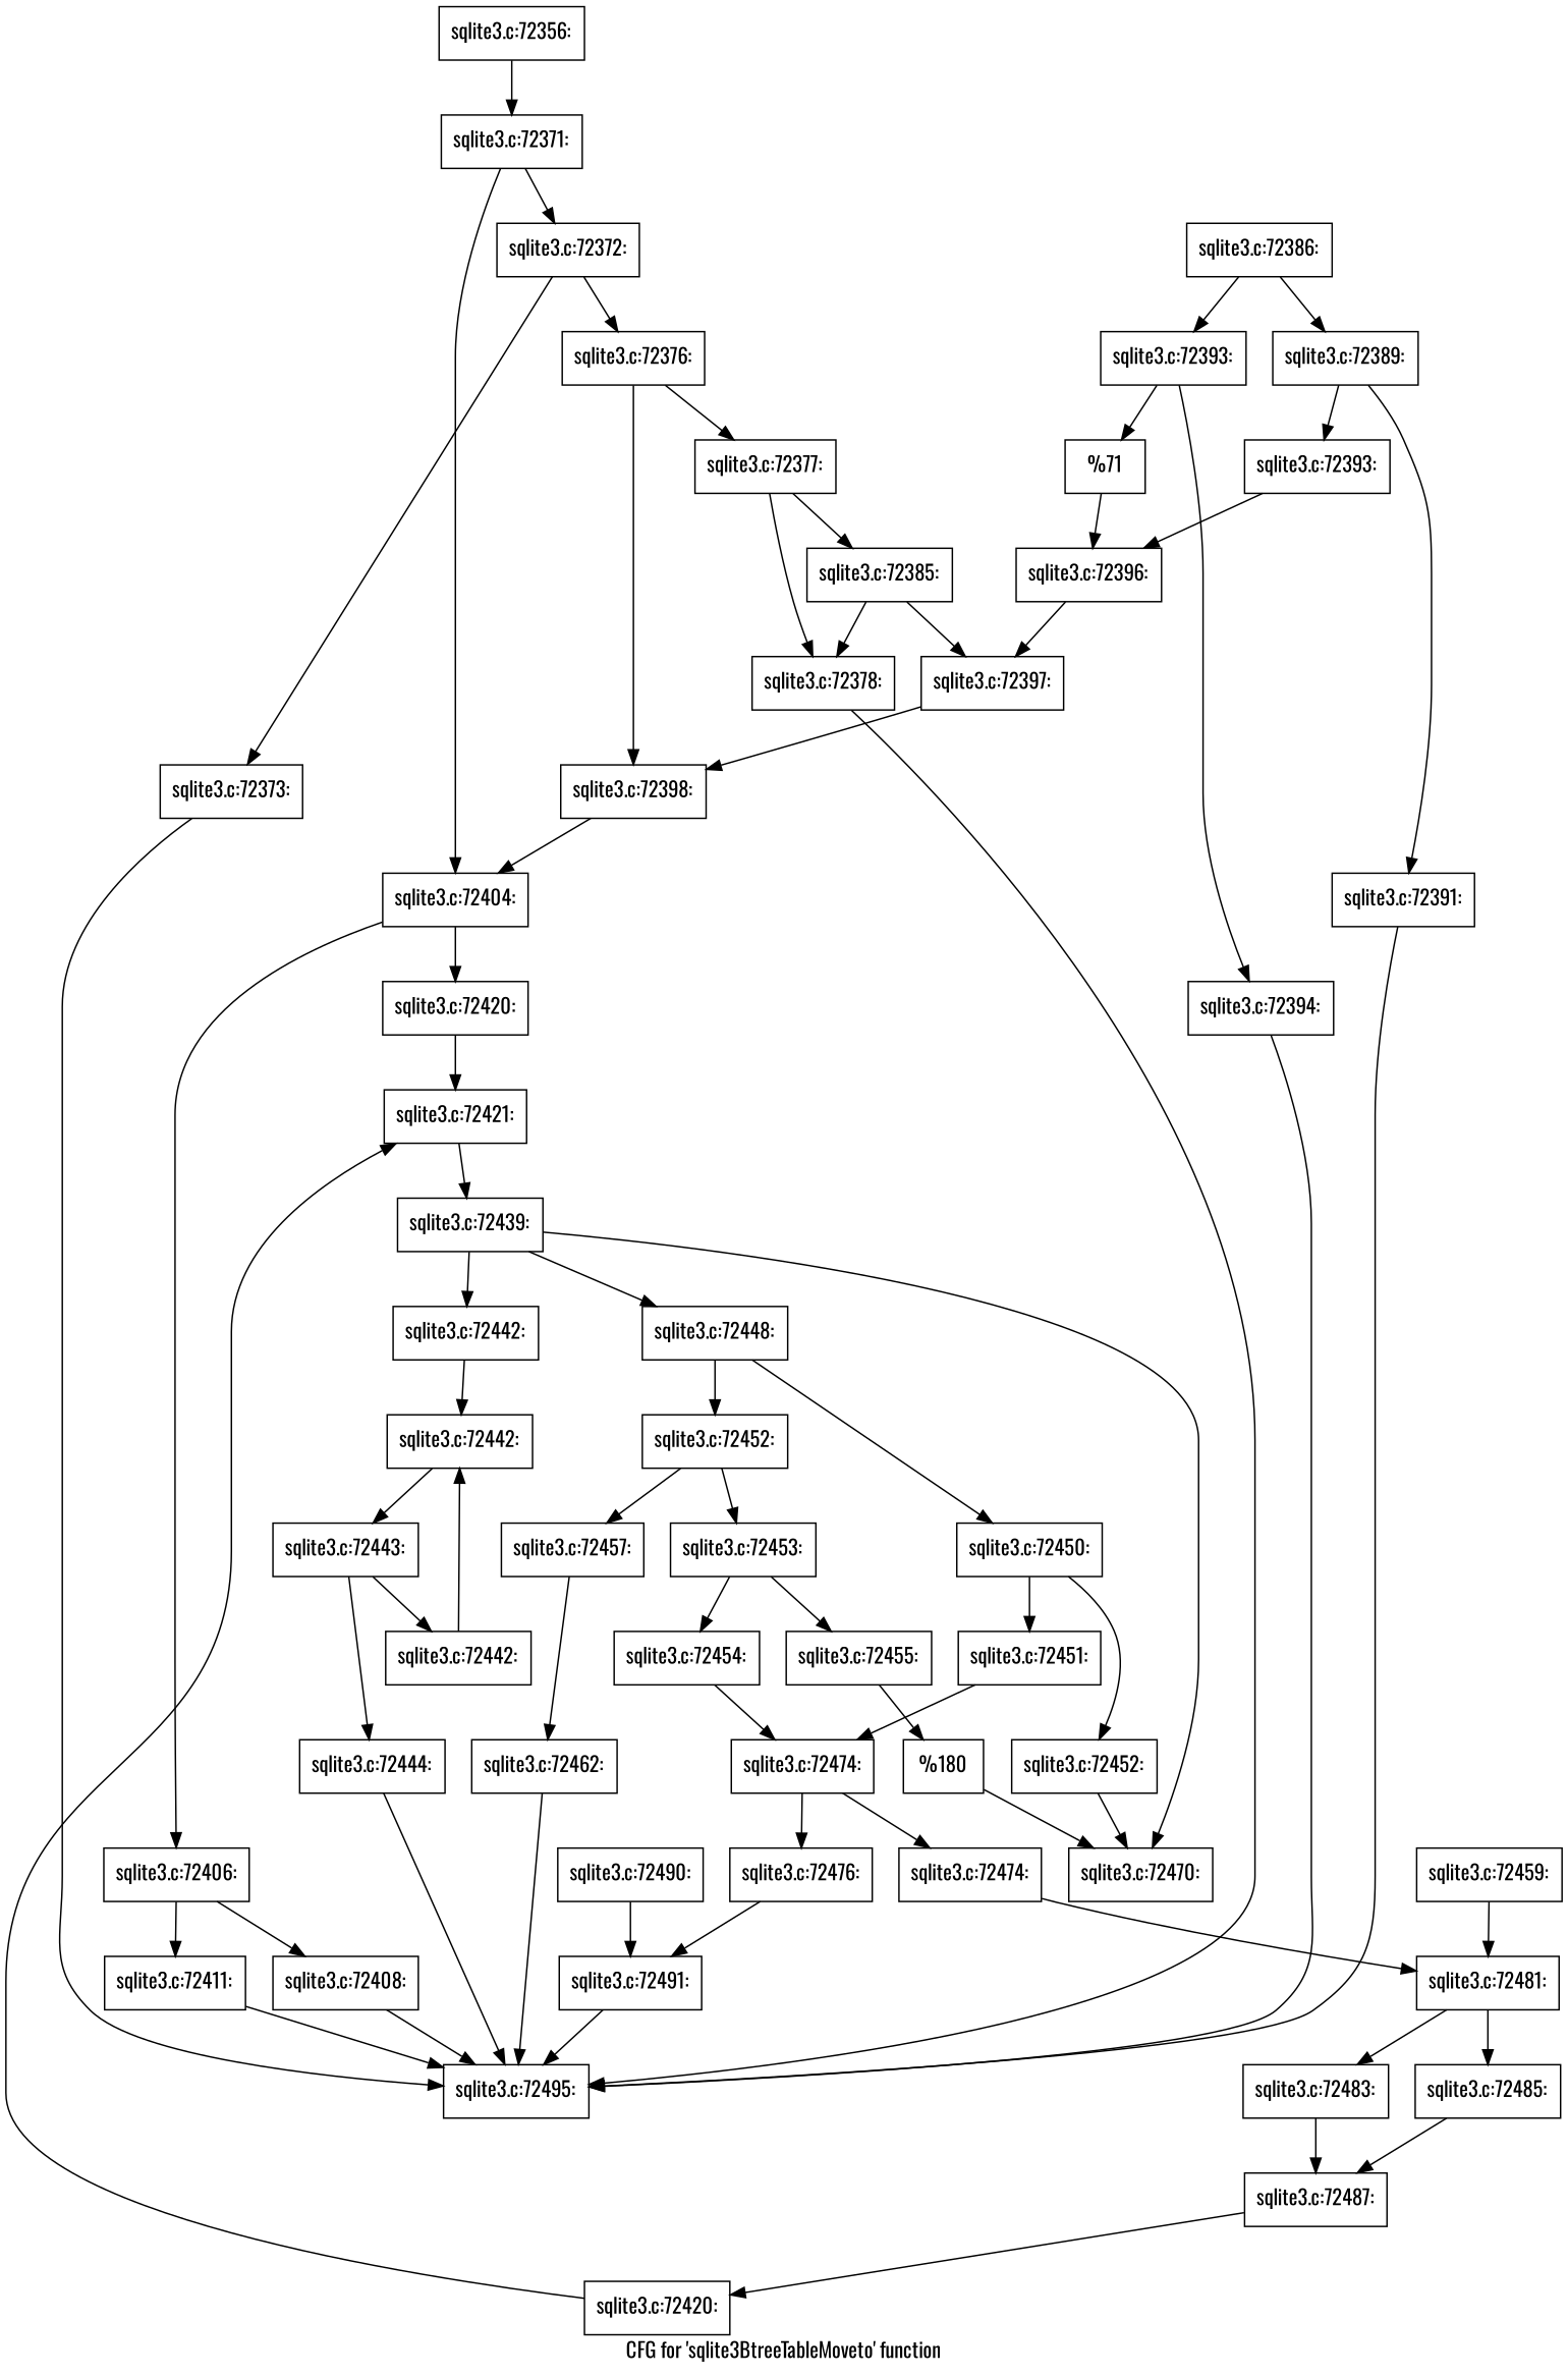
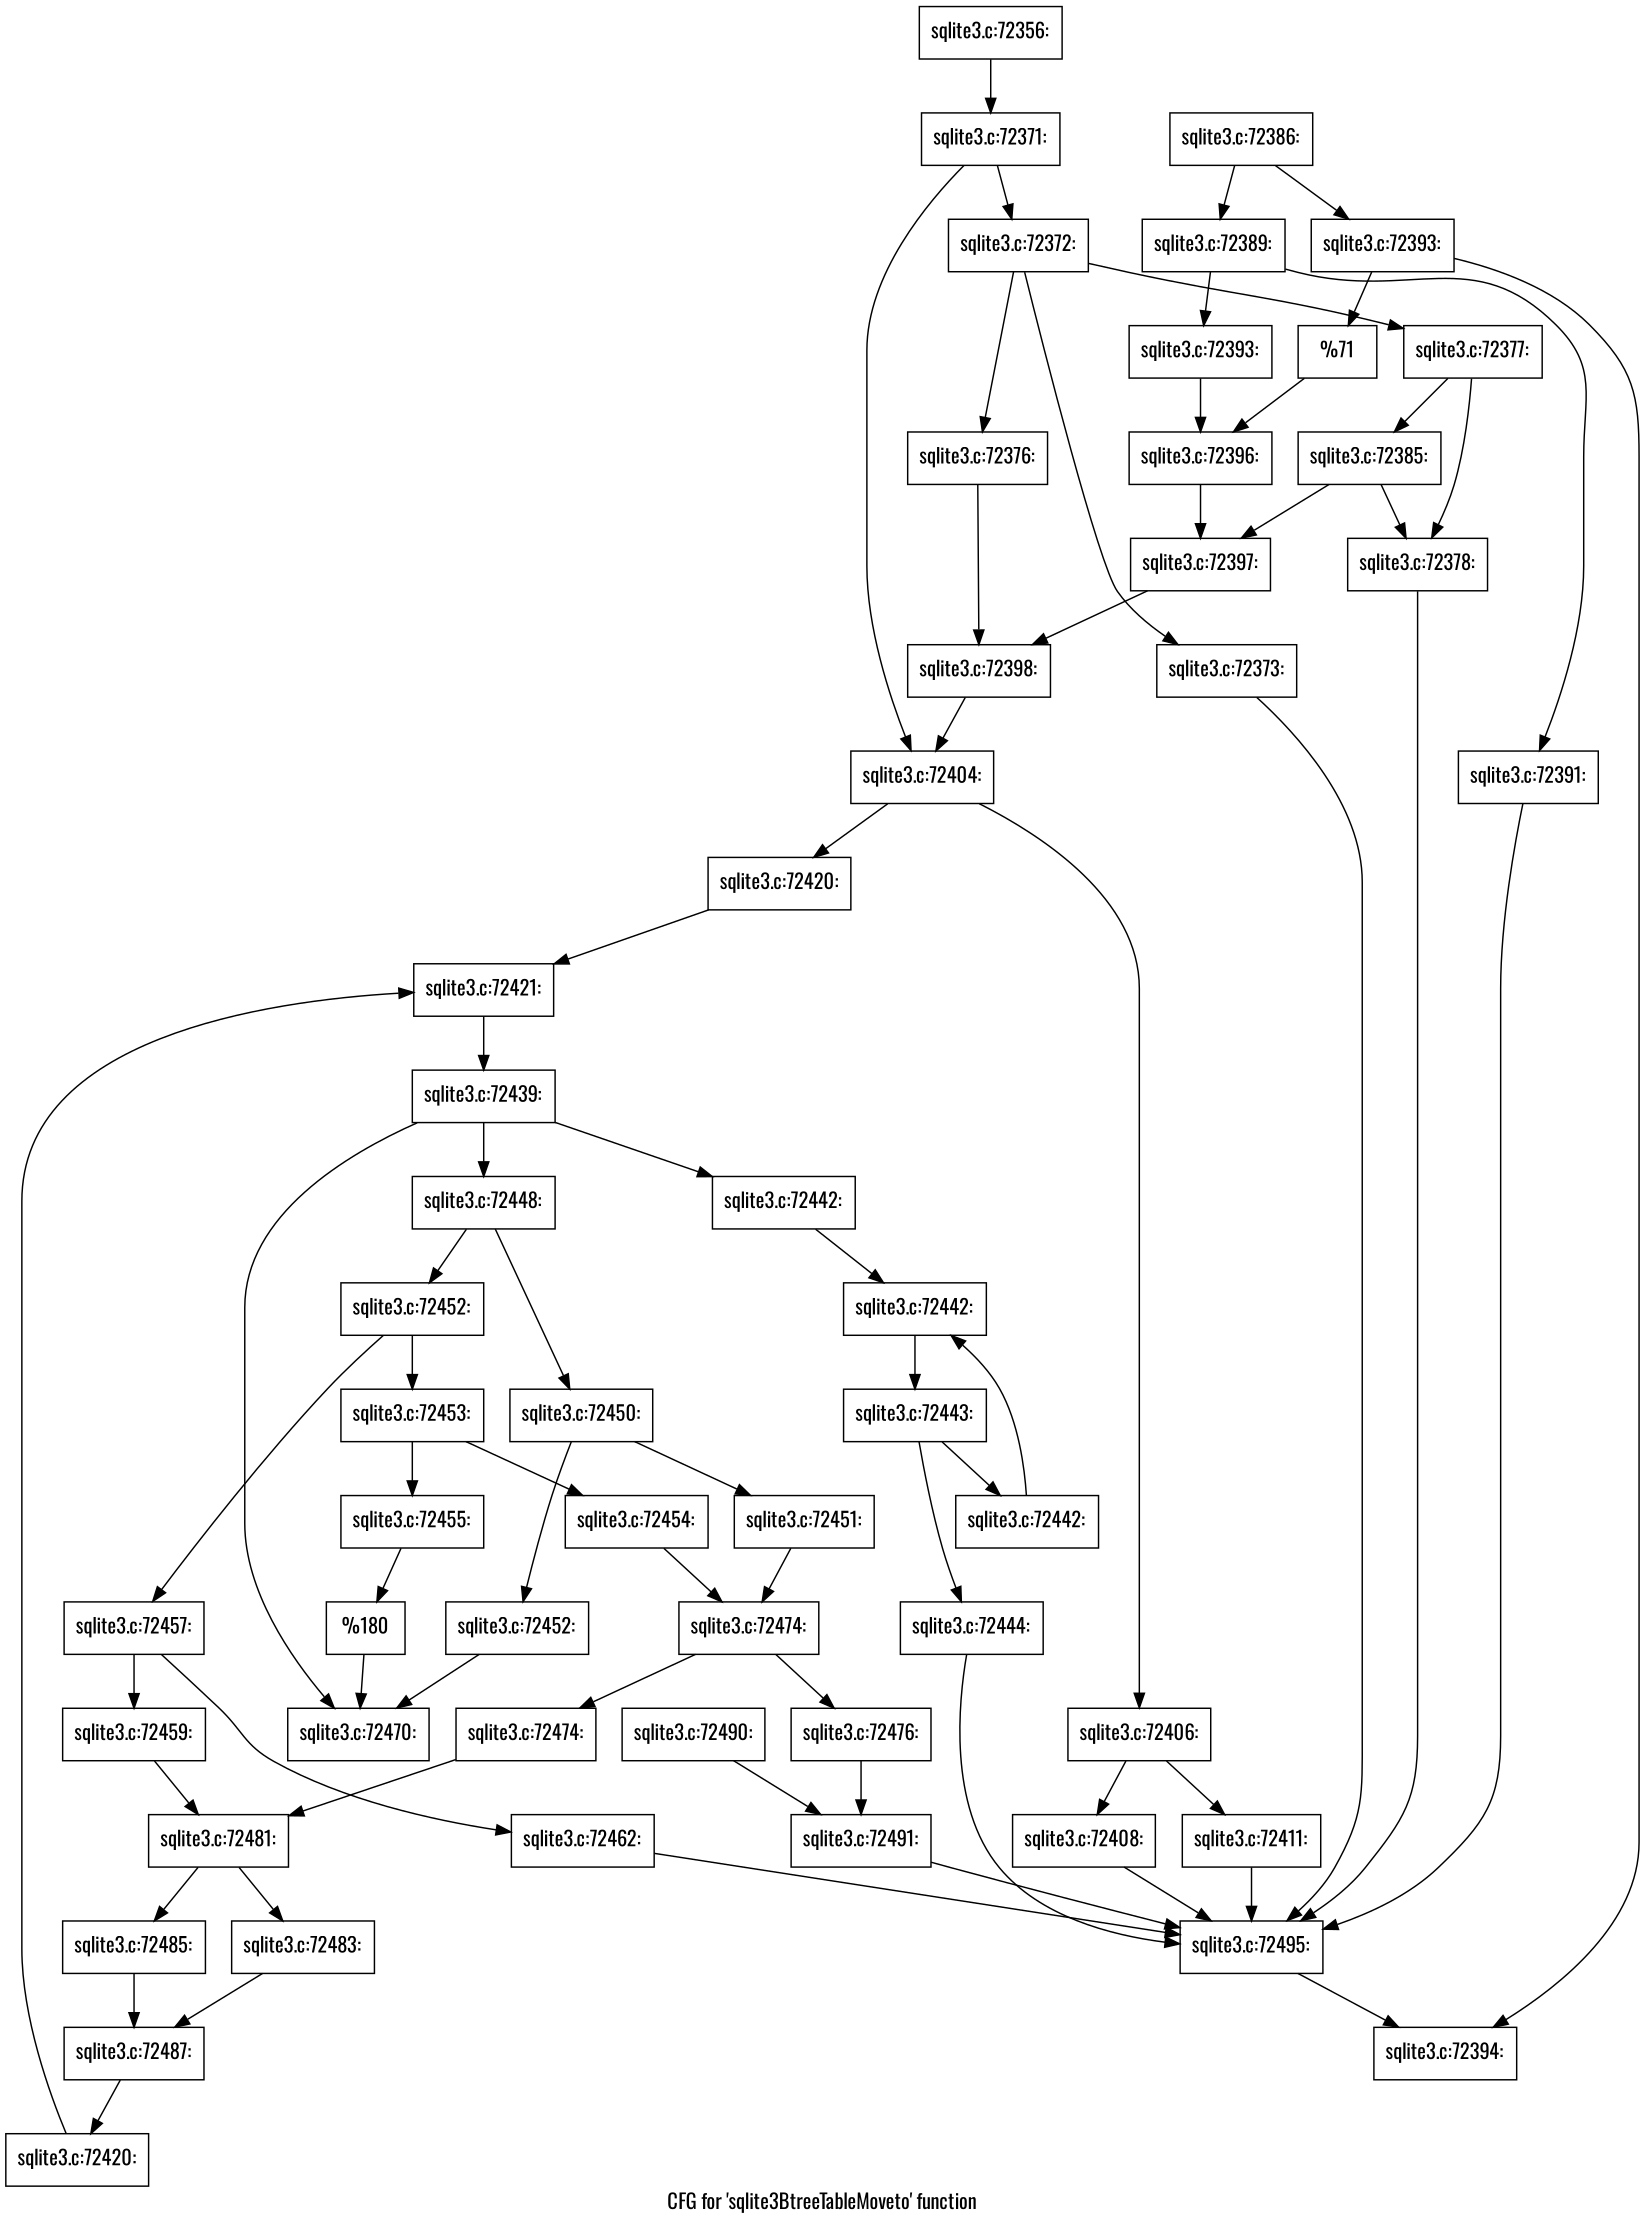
  digraph {
    fontname=Oswald
    label="CFG for 'sqlite3BtreeTableMoveto' function"
    node [fontname=Oswald shape=record]
    edge [fontname=Oswald]
    n1 [label="{sqlite3.c:72356:}"]
    n2 [label="{sqlite3.c:72371:}"]
    n3 [label="{sqlite3.c:72404:}"]
    n4 [label="{sqlite3.c:72372:}"]
    n5 [label="{sqlite3.c:72406:}"]
    n6 [label="{sqlite3.c:72420:}"]
    n7 [label="{sqlite3.c:72373:}"]
    n8 [label="{sqlite3.c:72376:}"]
    n9 [label="{sqlite3.c:72408:}"]
    n10 [label="{sqlite3.c:72411:}"]
    n11 [label="{sqlite3.c:72421:}"]
    n12 [label="{sqlite3.c:72495:}"]
    n13 [label="{sqlite3.c:72377:}"]
    n14 [label="{sqlite3.c:72398:}"]
    n15 [label="{sqlite3.c:72378:}"]
    n16 [label="{sqlite3.c:72385:}"]
    n17 [label="{sqlite3.c:72397:}"]
    n18 [label="{sqlite3.c:72386:}"]
    n19 [label="{sqlite3.c:72389:}"]
    n20 [label="{sqlite3.c:72393:}"]
    n21 [label="{sqlite3.c:72391:}"]
    n22 [label="{sqlite3.c:72393:}"]
    n23 [label="{sqlite3.c:72394:}"]
    n24 [label="{%71}"]
    n25 [label="{sqlite3.c:72396:}"]
    n26 [label="{sqlite3.c:72439:}"]
    n27 [label="{sqlite3.c:72442:}"]
    n28 [label="{sqlite3.c:72448:}"]
    n29 [label="{sqlite3.c:72470:}"]
    n30 [label="{sqlite3.c:72442:}"]
    n31 [label="{sqlite3.c:72450:}"]
    n32 [label="{sqlite3.c:72452:}"]
    n33 [label="{sqlite3.c:72443:}"]
    n34 [label="{sqlite3.c:72451:}"]
    n35 [label="{sqlite3.c:72452:}"]
    n36 [label="{sqlite3.c:72453:}"]
    n37 [label="{sqlite3.c:72457:}"]
    n38 [label="{sqlite3.c:72444:}"]
    n39 [label="{sqlite3.c:72442:}"]
    n40 [label="{sqlite3.c:72474:}"]
    n41 [label="{sqlite3.c:72454:}"]
    n42 [label="{sqlite3.c:72455:}"]
    n43 [label="{sqlite3.c:72462:}"]
    n44 [label="{sqlite3.c:72459:}"]
    n45 [label="{sqlite3.c:72476:}"]
    n46 [label="{sqlite3.c:72474:}"]
    n47 [label="{sqlite3.c:72491:}"]
    n48 [label="{sqlite3.c:72481:}"]
    n49 [label="{%180}"]
    n50 [label="{sqlite3.c:72483:}"]
    n51 [label="{sqlite3.c:72485:}"]
    n52 [label="{sqlite3.c:72487:}"]
    n53 [label="{sqlite3.c:72420:}"]
    n54 [label="{sqlite3.c:72490:}"]
    n1 -> n2
    n2 -> n3
    n2 -> n4
    n3 -> n5
    n3 -> n6
    n4 -> n7
    n4 -> n8
    n5 -> n9
    n5 -> n10
    n6 -> n11
    n7 -> n12
-   n8 -> n13
+   n4 -> n13
    n8 -> n14
    n9 -> n12
    n10 -> n12
    n11 -> n26
    n13 -> n15
    n13 -> n16
    n14 -> n3
    n15 -> n12
    n16 -> n15
    n16 -> n17
    n17 -> n14
    n18 -> n19
    n18 -> n20
    n19 -> n21
    n19 -> n22
    n20 -> n23
    n20 -> n24
    n21 -> n12
    n22 -> n25
-   n23 -> n12
+   n12 -> n23
    n24 -> n25
    n25 -> n17
    n26 -> n27
    n26 -> n28
    n26 -> n29
    n27 -> n30
    n28 -> n31
    n28 -> n32
    n30 -> n33
    n31 -> n34
    n31 -> n35
    n32 -> n36
    n32 -> n37
    n33 -> n38
    n33 -> n39
    n34 -> n40
    n35 -> n29
    n36 -> n41
    n36 -> n42
    n37 -> n43
+   n37 -> n44
    n38 -> n12
    n39 -> n30
    n40 -> n45
    n40 -> n46
    n41 -> n40
    n42 -> n49
    n43 -> n12
    n44 -> n48
    n45 -> n47
    n46 -> n48
    n47 -> n12
    n48 -> n50
    n48 -> n51
    n49 -> n29
    n50 -> n52
    n51 -> n52
    n52 -> n53
    n53 -> n11
    n54 -> n47
  }
